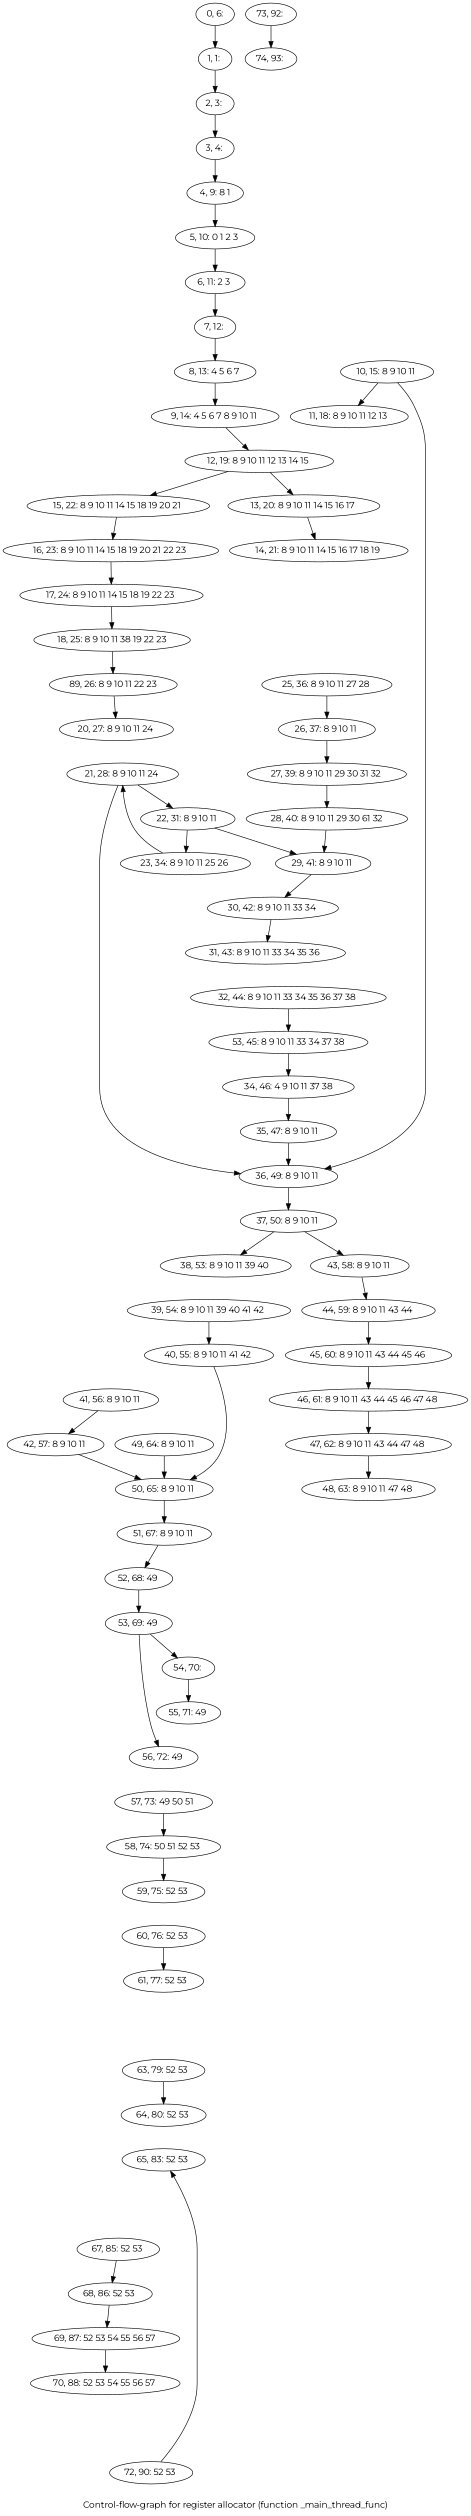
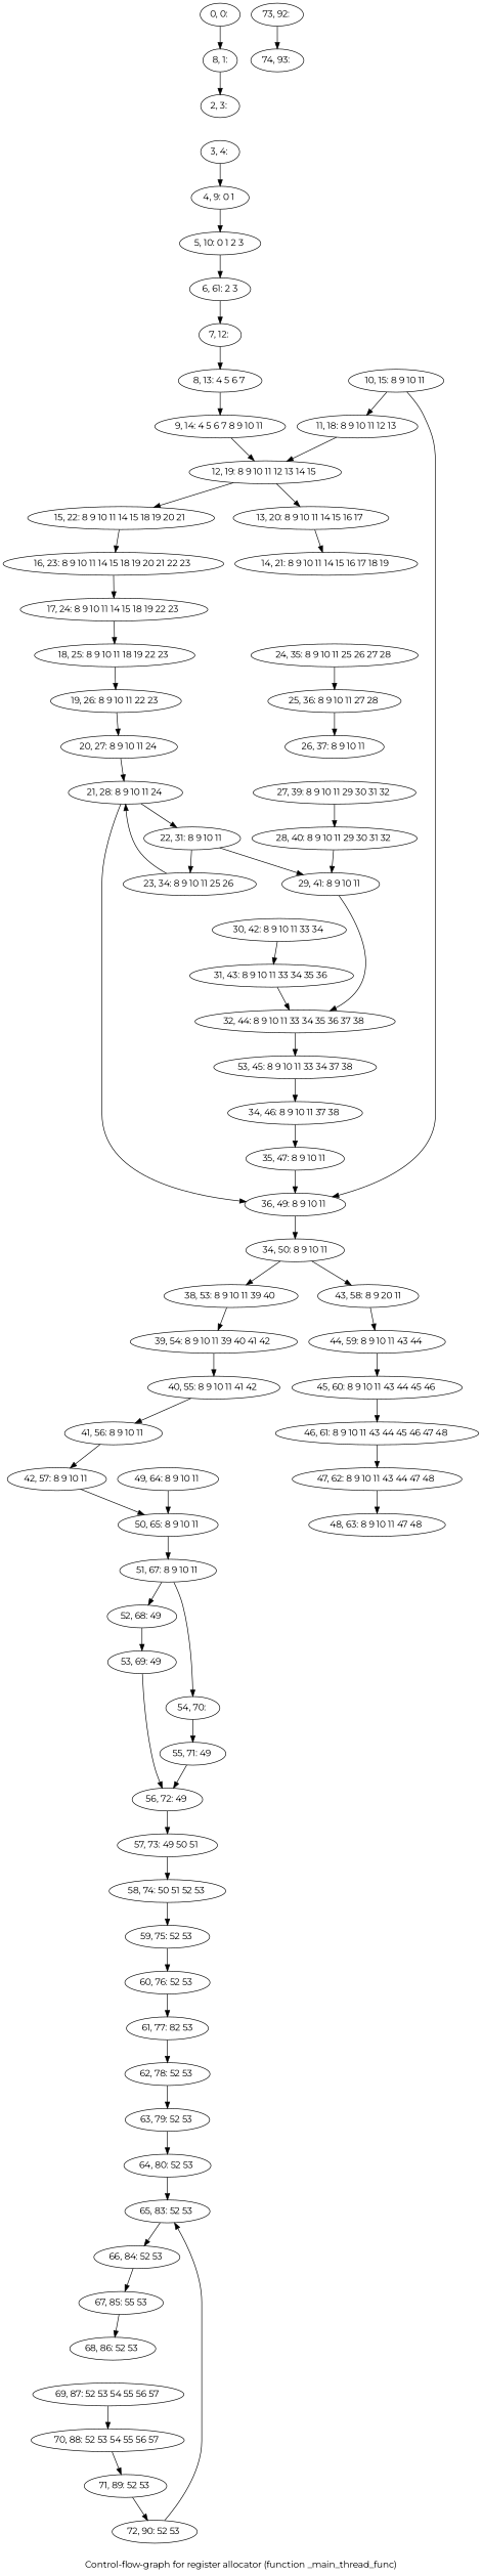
  digraph {
    fontname=Montserrat
    label="Control-flow-graph for register allocator (function _main_thread_func)"
    node [fontname=Montserrat]
    edge [fontname=Montserrat]
-   n1 [label="0, 6:"]
-   n2 [label="1, 1: "]
+   n1 [label="0, 0: "]
+   n2 [label="8, 1:"]
    n3 [label="2, 3: "]
    n4 [label="3, 4: "]
-   n5 [label="4, 9: 8 1"]
+   n5 [label="4, 9: 0 1 "]
    n6 [label="5, 10: 0 1 2 3 "]
-   n7 [label="6, 11: 2 3 "]
+   n7 [label="6, 61: 2 3"]
    n8 [label="7, 12: "]
    n9 [label="8, 13: 4 5 6 7 "]
    n10 [label="9, 14: 4 5 6 7 8 9 10 11 "]
    n11 [label="12, 19: 8 9 10 11 12 13 14 15 "]
    n12 [label="10, 15: 8 9 10 11 "]
    n13 [label="11, 18: 8 9 10 11 12 13 "]
    n14 [label="36, 49: 8 9 10 11 "]
-   n15 [label="37, 50: 8 9 10 11 "]
+   n15 [label="34, 50: 8 9 10 11"]
    n16 [label="13, 20: 8 9 10 11 14 15 16 17 "]
    n17 [label="15, 22: 8 9 10 11 14 15 18 19 20 21 "]
    n18 [label="14, 21: 8 9 10 11 14 15 16 17 18 19 "]
    n19 [label="16, 23: 8 9 10 11 14 15 18 19 20 21 22 23 "]
    n20 [label="17, 24: 8 9 10 11 14 15 18 19 22 23 "]
-   n21 [label="18, 25: 8 9 10 11 38 19 22 23"]
-   n22 [label="89, 26: 8 9 10 11 22 23"]
+   n21 [label="18, 25: 8 9 10 11 18 19 22 23 "]
+   n22 [label="19, 26: 8 9 10 11 22 23 "]
    n23 [label="20, 27: 8 9 10 11 24 "]
    n24 [label="21, 28: 8 9 10 11 24 "]
    n25 [label="22, 31: 8 9 10 11 "]
    n26 [label="23, 34: 8 9 10 11 25 26 "]
    n27 [label="29, 41: 8 9 10 11 "]
    n28 [label="30, 42: 8 9 10 11 33 34 "]
+   n29 [label="24, 35: 8 9 10 11 25 26 27 28 "]
    n30 [label="25, 36: 8 9 10 11 27 28 "]
    n31 [label="26, 37: 8 9 10 11 "]
    n32 [label="27, 39: 8 9 10 11 29 30 31 32 "]
-   n33 [label="28, 40: 8 9 10 11 29 30 61 32"]
+   n33 [label="28, 40: 8 9 10 11 29 30 31 32 "]
    n34 [label="31, 43: 8 9 10 11 33 34 35 36 "]
    n35 [label="32, 44: 8 9 10 11 33 34 35 36 37 38 "]
    n36 [label="53, 45: 8 9 10 11 33 34 37 38"]
-   n37 [label="34, 46: 4 9 10 11 37 38"]
+   n37 [label="34, 46: 8 9 10 11 37 38 "]
    n38 [label="35, 47: 8 9 10 11 "]
    n39 [label="38, 53: 8 9 10 11 39 40 "]
-   n40 [label="43, 58: 8 9 10 11 "]
+   n40 [label="43, 58: 8 9 20 11"]
    n41 [label="39, 54: 8 9 10 11 39 40 41 42 "]
    n42 [label="44, 59: 8 9 10 11 43 44 "]
    n43 [label="40, 55: 8 9 10 11 41 42 "]
    n44 [label="41, 56: 8 9 10 11 "]
    n45 [label="42, 57: 8 9 10 11 "]
    n46 [label="50, 65: 8 9 10 11 "]
    n47 [label="51, 67: 8 9 10 11 "]
    n48 [label="45, 60: 8 9 10 11 43 44 45 46 "]
    n49 [label="46, 61: 8 9 10 11 43 44 45 46 47 48 "]
    n50 [label="47, 62: 8 9 10 11 43 44 47 48 "]
    n51 [label="48, 63: 8 9 10 11 47 48 "]
    n52 [label="49, 64: 8 9 10 11 "]
    n53 [label="52, 68: 49 "]
    n54 [label="54, 70: "]
    n55 [label="53, 69: 49 "]
    n56 [label="55, 71: 49 "]
    n57 [label="56, 72: 49 "]
    n58 [label="57, 73: 49 50 51 "]
    n59 [label="58, 74: 50 51 52 53 "]
    n60 [label="59, 75: 52 53 "]
    n61 [label="60, 76: 52 53 "]
-   n62 [label="61, 77: 52 53 "]
+   n62 [label="61, 77: 82 53"]
+   n63 [label="62, 78: 52 53 "]
    n64 [label="63, 79: 52 53 "]
    n65 [label="64, 80: 52 53 "]
    n66 [label="65, 83: 52 53 "]
-   n68 [label="67, 85: 52 53 "]
+   n67 [label="66, 84: 52 53 "]
+   n68 [label="67, 85: 55 53"]
    n69 [label="68, 86: 52 53 "]
    n70 [label="69, 87: 52 53 54 55 56 57 "]
    n71 [label="70, 88: 52 53 54 55 56 57 "]
+   n72 [label="71, 89: 52 53 "]
    n73 [label="72, 90: 52 53 "]
    n74 [label="73, 92: "]
    n75 [label="74, 93: "]
    n1 -> n2
    n2 -> n3
-   n3 -> n4
    n4 -> n5
    n5 -> n6
    n6 -> n7
    n7 -> n8
    n8 -> n9
    n9 -> n10
    n10 -> n11
    n11 -> n16
    n11 -> n17
    n12 -> n13
    n12 -> n14
+   n13 -> n11
    n14 -> n15
    n15 -> n39
    n15 -> n40
    n16 -> n18
    n17 -> n19
    n19 -> n20
    n20 -> n21
    n21 -> n22
    n22 -> n23
+   n23 -> n24
    n24 -> n14
    n24 -> n25
    n25 -> n26
    n25 -> n27
    n26 -> n24
-   n27 -> n28
+   n27 -> n35
    n28 -> n34
+   n29 -> n30
    n30 -> n31
-   n31 -> n32
    n32 -> n33
    n33 -> n27
+   n34 -> n35
    n35 -> n36
    n36 -> n37
    n37 -> n38
    n38 -> n14
+   n39 -> n41
    n40 -> n42
    n41 -> n43
    n42 -> n48
-   n43 -> n46
+   n43 -> n44
    n44 -> n45
    n45 -> n46
    n46 -> n47
    n47 -> n53
-   n55 -> n54
+   n47 -> n54
    n48 -> n49
    n49 -> n50
    n50 -> n51
    n52 -> n46
    n53 -> n55
    n54 -> n56
    n55 -> n57
+   n56 -> n57
+   n57 -> n58
    n58 -> n59
    n59 -> n60
+   n60 -> n61
    n61 -> n62
+   n62 -> n63
+   n63 -> n64
    n64 -> n65
+   n65 -> n66
+   n66 -> n67
+   n67 -> n68
    n68 -> n69
-   n69 -> n70
    n70 -> n71
+   n71 -> n72
+   n72 -> n73
    n73 -> n66
    n74 -> n75
  }
